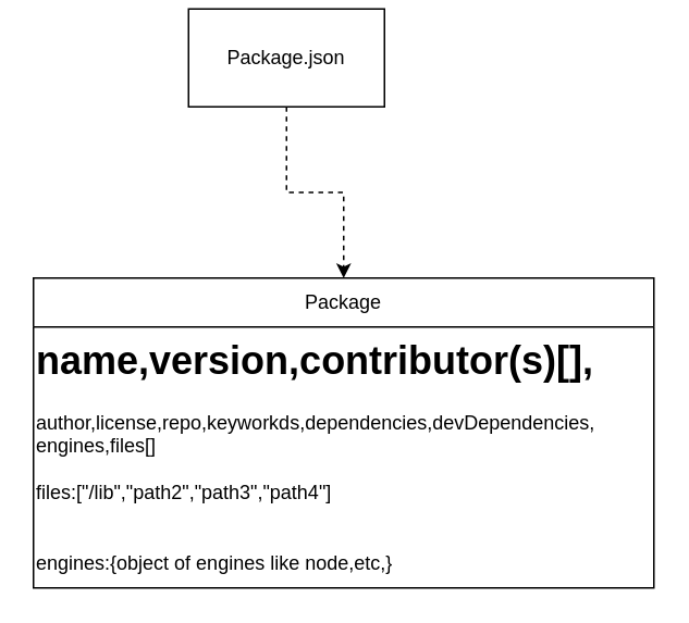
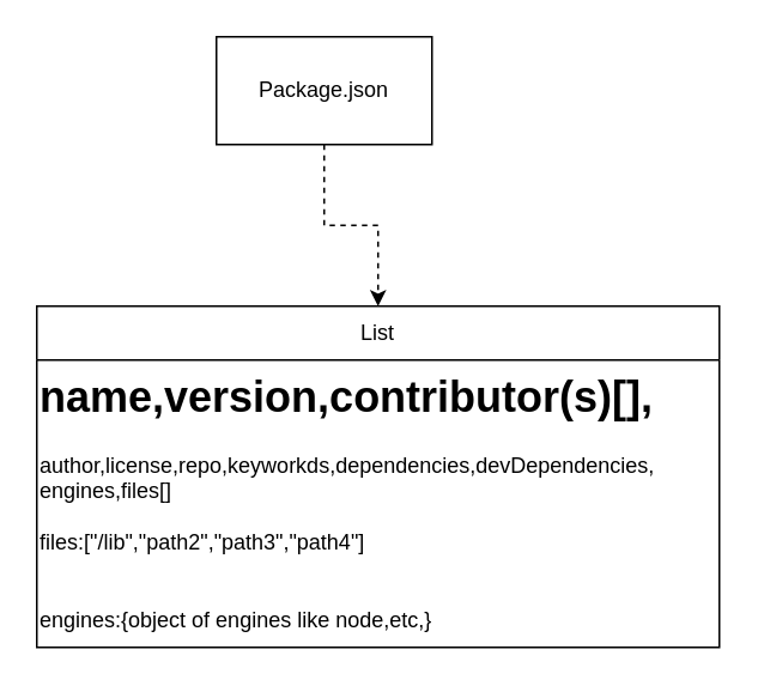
  <mxCell id="0" />
  <mxCell id="1" parent="0" />
  <mxCell id="2" style="edgeStyle=orthogonalEdgeStyle;rounded=0;orthogonalLoop=1;jettySize=auto;html=1;entryX=0.5;entryY=0;entryDx=0;entryDy=0;dashed=1;" parent="1" source="3" target="4" edge="1"><mxGeometry relative="1" as="geometry" /></mxCell>
- <mxCell id="3" value="Package.json" style="rounded=0;whiteSpace=wrap;html=1;" parent="1" vertex="1"><mxGeometry x="115" y="5" width="120" height="60" as="geometry" /></mxCell>
- <mxCell id="4" value="Package" style="swimlane;fontStyle=0;childLayout=stackLayout;horizontal=1;startSize=30;horizontalStack=0;resizeParent=1;resizeParentMax=0;resizeLast=0;collapsible=1;marginBottom=0;whiteSpace=wrap;html=1;" parent="1" vertex="1"><mxGeometry x="20" y="170" width="380" height="190" as="geometry" /></mxCell>
+ <mxCell id="3" value="Package.json" style="rounded=0;whiteSpace=wrap;html=1;" parent="1" vertex="1"><mxGeometry x="120" y="20" width="120" height="60" as="geometry" /></mxCell>
+ <mxCell id="4" value="List" style="swimlane;fontStyle=0;childLayout=stackLayout;horizontal=1;startSize=30;horizontalStack=0;resizeParent=1;resizeParentMax=0;resizeLast=0;collapsible=1;marginBottom=0;whiteSpace=wrap;html=1;" parent="1" vertex="1"><mxGeometry x="20" y="170" width="380" height="190" as="geometry" /></mxCell>
  <mxCell id="5" value="&lt;h1 style=&quot;margin-top: 0px;&quot;&gt;name,version,contributor(s)[],&lt;/h1&gt;&lt;div&gt;author,license,repo,keyworkds,dependencies,devDependencies,&lt;/div&gt;&lt;div&gt;engines,files[]&lt;/div&gt;&lt;div&gt;&lt;br&gt;&lt;/div&gt;&lt;div&gt;files:[&quot;/lib&quot;,&quot;path2&quot;,&quot;path3&quot;,&quot;path4&quot;]&lt;/div&gt;&lt;div&gt;&lt;br&gt;&lt;/div&gt;&lt;div&gt;&lt;br&gt;&lt;/div&gt;&lt;div&gt;engines:{object of engines like node,etc,}&lt;/div&gt;" style="text;html=1;whiteSpace=wrap;overflow=hidden;rounded=0;" parent="4" vertex="1"><mxGeometry y="30" width="380" height="160" as="geometry" /></mxCell>
